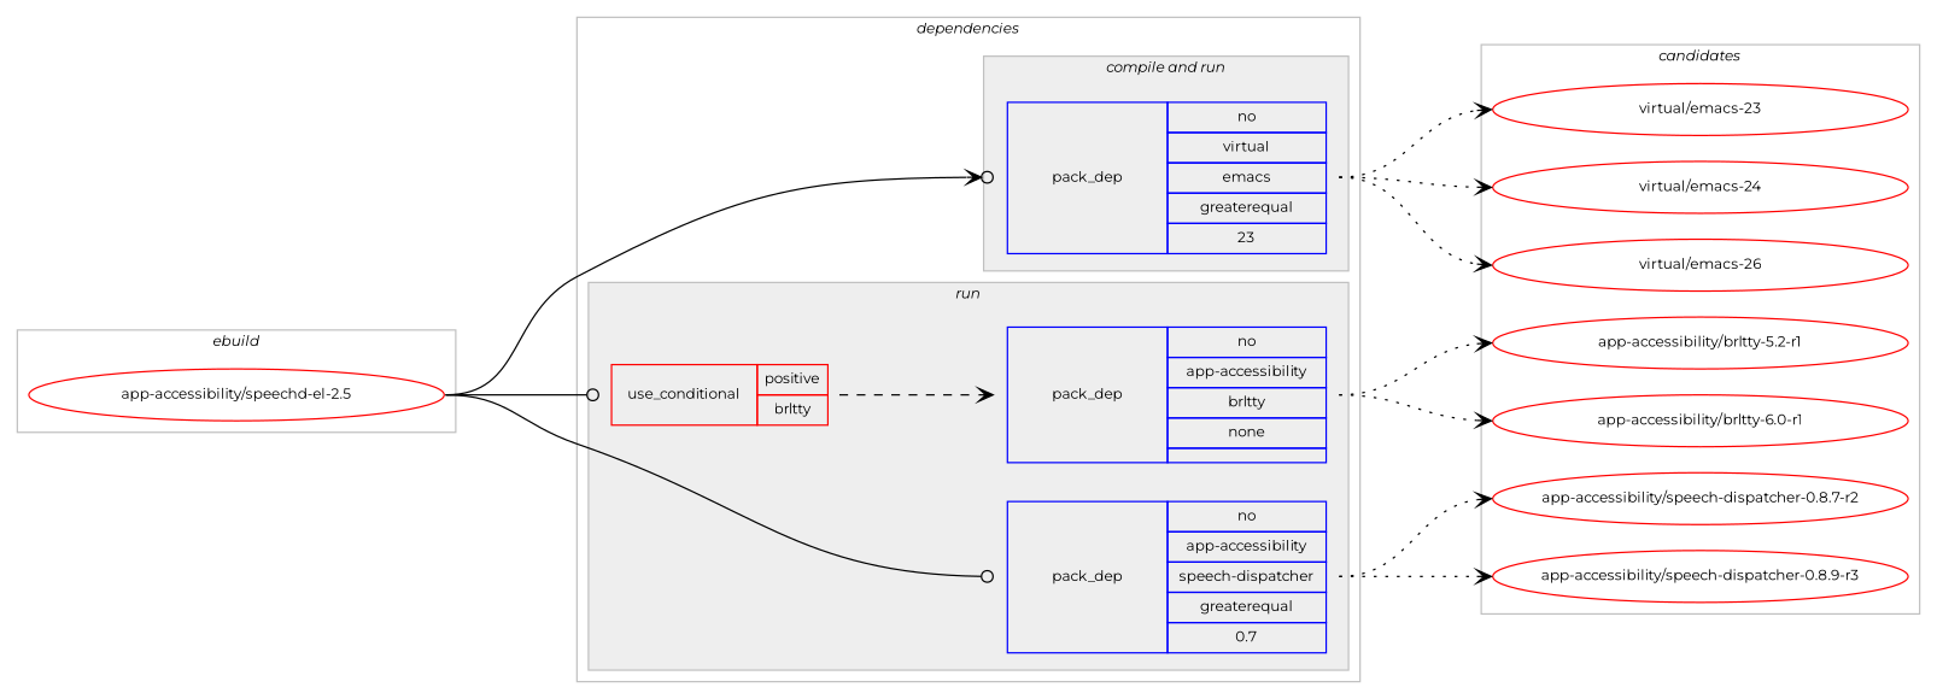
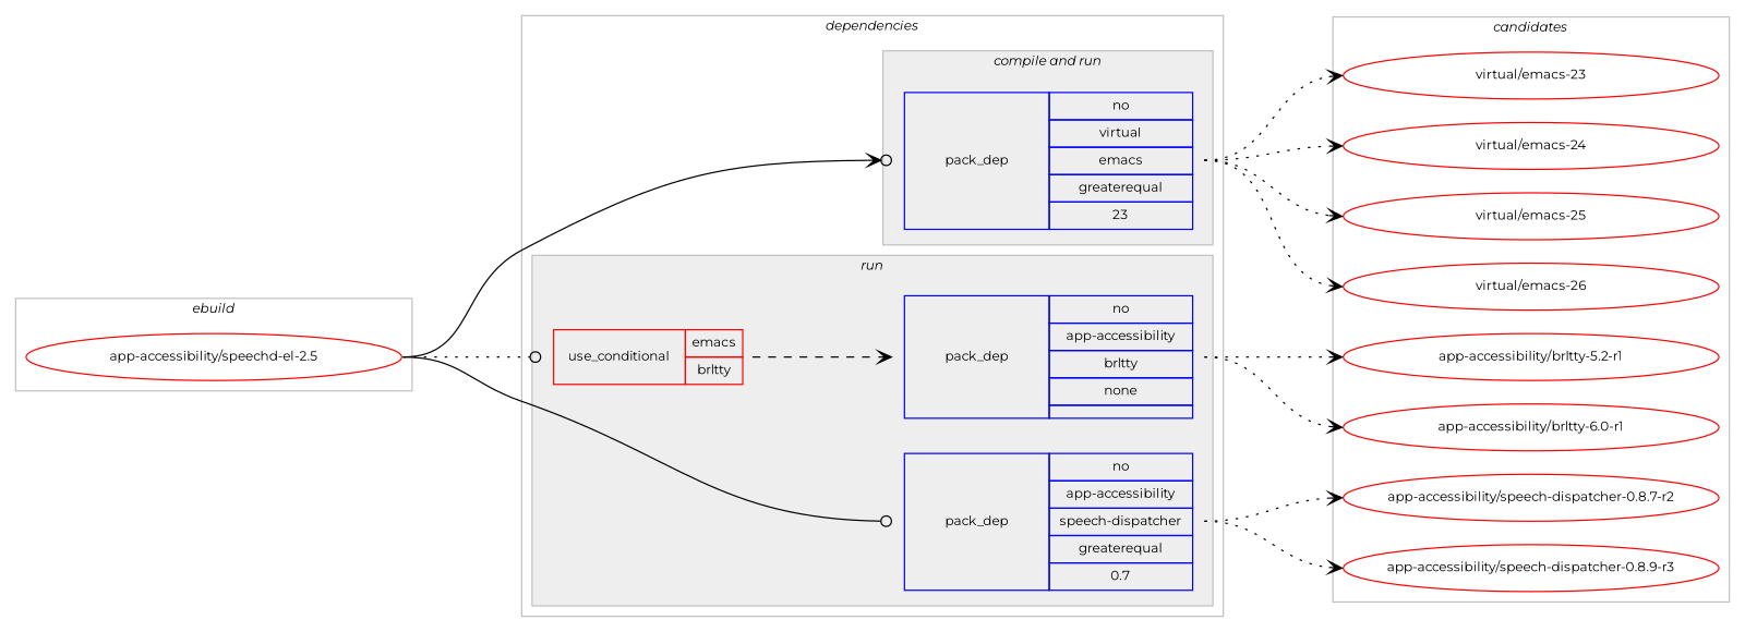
  digraph {
    compound=true
    concentrate=true
    fontname=Montserrat
    fontsize=10
    newrank=true
    rankdir=LR
    ranksep=1.5
    node [color=red fontname=Montserrat fontsize=10]
    edge [arrowhead=vee fontname=Montserrat headport=w style=dotted tailport=e weight=100]
    n1 [label="app-accessibility/speechd-el-2.5" width=4]
    n2 [color=blue label=<<TABLE BORDER="0" CELLBORDER="1" CELLSPACING="0" CELLPADDING="4" WIDTH="220"><TR><TD ROWSPAN="6" CELLPADDING="30">pack_dep</TD></TR><TR><TD WIDTH="110">no</TD></TR><TR><TD>virtual</TD></TR><TR><TD>emacs</TD></TR><TR><TD>greaterequal</TD></TR><TR><TD>23</TD></TR></TABLE>> shape=none]
    n3 [color=blue label=<<TABLE BORDER="0" CELLBORDER="1" CELLSPACING="0" CELLPADDING="4" WIDTH="220"><TR><TD ROWSPAN="6" CELLPADDING="30">pack_dep</TD></TR><TR><TD WIDTH="110">no</TD></TR><TR><TD>app-accessibility</TD></TR><TR><TD>brltty</TD></TR><TR><TD>none</TD></TR><TR><TD></TD></TR></TABLE>> shape=none]
-   n4 [label=<<TABLE BORDER="0" CELLBORDER="1" CELLSPACING="0" CELLPADDING="4"><TR><TD ROWSPAN="3" CELLPADDING="10">use_conditional</TD></TR><TR><TD>positive</TD></TR><TR><TD>brltty</TD></TR></TABLE>> shape=none]
+   n4 [label=<<TABLE BORDER="0" CELLBORDER="1" CELLSPACING="0" CELLPADDING="4"><TR><TD ROWSPAN="3" CELLPADDING="10">use_conditional</TD></TR><TR><TD>emacs</TD></TR><TR><TD>brltty</TD></TR></TABLE>> shape=none]
    n5 [color=blue label=<<TABLE BORDER="0" CELLBORDER="1" CELLSPACING="0" CELLPADDING="4" WIDTH="220"><TR><TD ROWSPAN="6" CELLPADDING="30">pack_dep</TD></TR><TR><TD WIDTH="110">no</TD></TR><TR><TD>app-accessibility</TD></TR><TR><TD>speech-dispatcher</TD></TR><TR><TD>greaterequal</TD></TR><TR><TD>0.7</TD></TR></TABLE>> shape=none]
    n6 [label="virtual/emacs-23" width=4]
    n7 [label="virtual/emacs-24" width=4]
+   n8 [label="virtual/emacs-25" width=4]
    n9 [label="virtual/emacs-26" width=4]
    n10 [label="app-accessibility/brltty-5.2-r1" width=4]
    n11 [label="app-accessibility/brltty-6.0-r1" width=4]
    n12 [label="app-accessibility/speech-dispatcher-0.8.7-r2" width=4]
    n13 [label="app-accessibility/speech-dispatcher-0.8.9-r3" width=4]
    subgraph cluster_1 {
      color=gray
      label=<<i>ebuild</i>>
      rank=same
      n1
    }
    subgraph cluster_2 {
      color=gray
      label=<<i>dependencies</i>>
      subgraph cluster_3 {
        color=gray
        fillcolor="#eeeeee"
        label=<<i>compile</i>>
        style=filled
      }
      subgraph cluster_4 {
        color=gray
        fillcolor="#eeeeee"
        label=<<i>compile and run</i>>
        style=filled
        subgraph sub_5 {
          color=gray
          fillcolor="#eeeeee"
          label=<<i>compile and run</i>>
          style=filled
          n2
        }
      }
      subgraph cluster_6 {
        color=gray
        fillcolor="#eeeeee"
        label=<<i>run</i>>
        style=filled
        subgraph sub_7 {
          color=gray
          fillcolor="#eeeeee"
          label=<<i>run</i>>
          style=filled
          n4
          subgraph sub_8 {
            color=gray
            fillcolor="#eeeeee"
            label=<<i>run</i>>
            style=filled
            n3
          }
        }
        subgraph sub_9 {
          color=gray
          fillcolor="#eeeeee"
          label=<<i>run</i>>
          style=filled
          n5
        }
      }
    }
    subgraph cluster_10 {
      color=gray
      label=<<i>candidates</i>>
      rank=same
      subgraph sub_11 {
        color=black
        label=<<i>candidates</i>>
        nodesep=1
        rank=same
        n6
        n7
+       n8
        n9
      }
      subgraph sub_12 {
        color=black
        label=<<i>candidates</i>>
        nodesep=1
        rank=same
        n10
        n11
      }
      subgraph sub_13 {
        color=black
        label=<<i>candidates</i>>
        nodesep=1
        rank=same
        n12
        n13
      }
    }
    n1 -> n2 [arrowhead=odotvee style=solid weight=20]
-   n1 -> n4 [arrowhead=odot style=solid weight=20]
+   n1 -> n4 [arrowhead=odot weight=20]
    n1 -> n5 [arrowhead=odot style=solid weight=20]
    n2 -> n6
    n2 -> n7
+   n2 -> n8
    n2 -> n9
    n3 -> n10
    n3 -> n11
    n4 -> n3 [style=dashed weight=20]
    n5 -> n12
    n5 -> n13
  }
